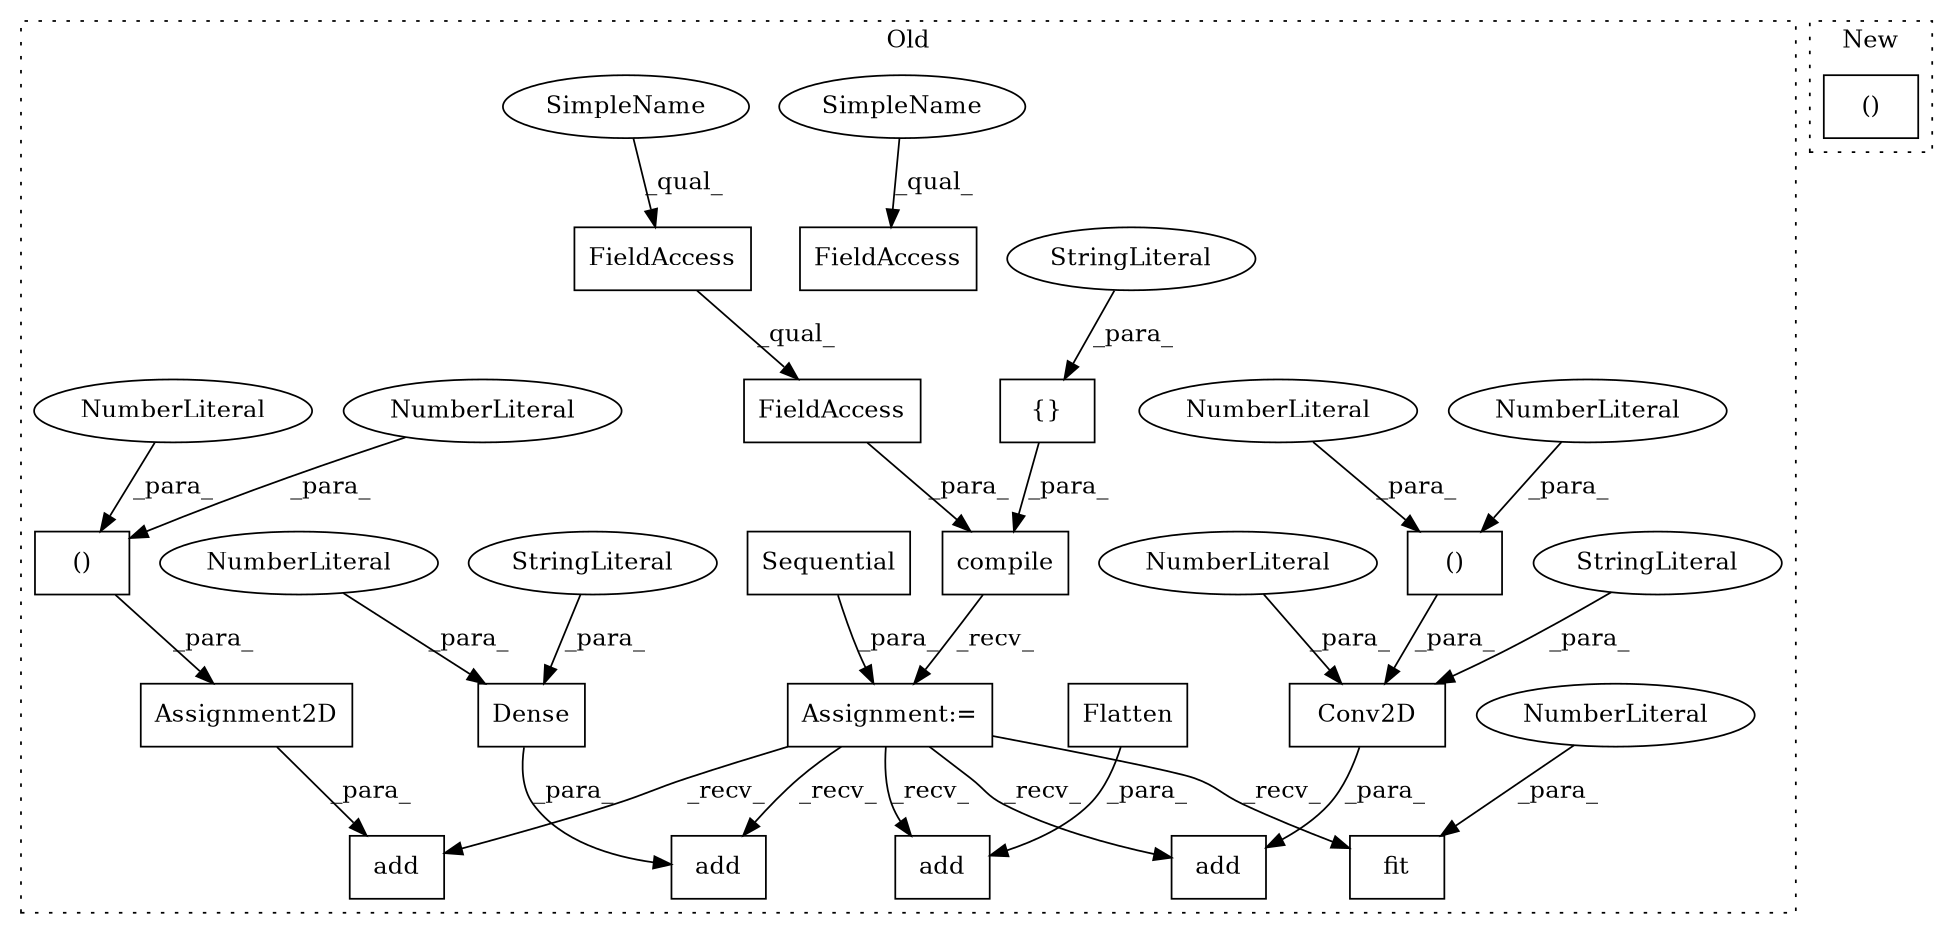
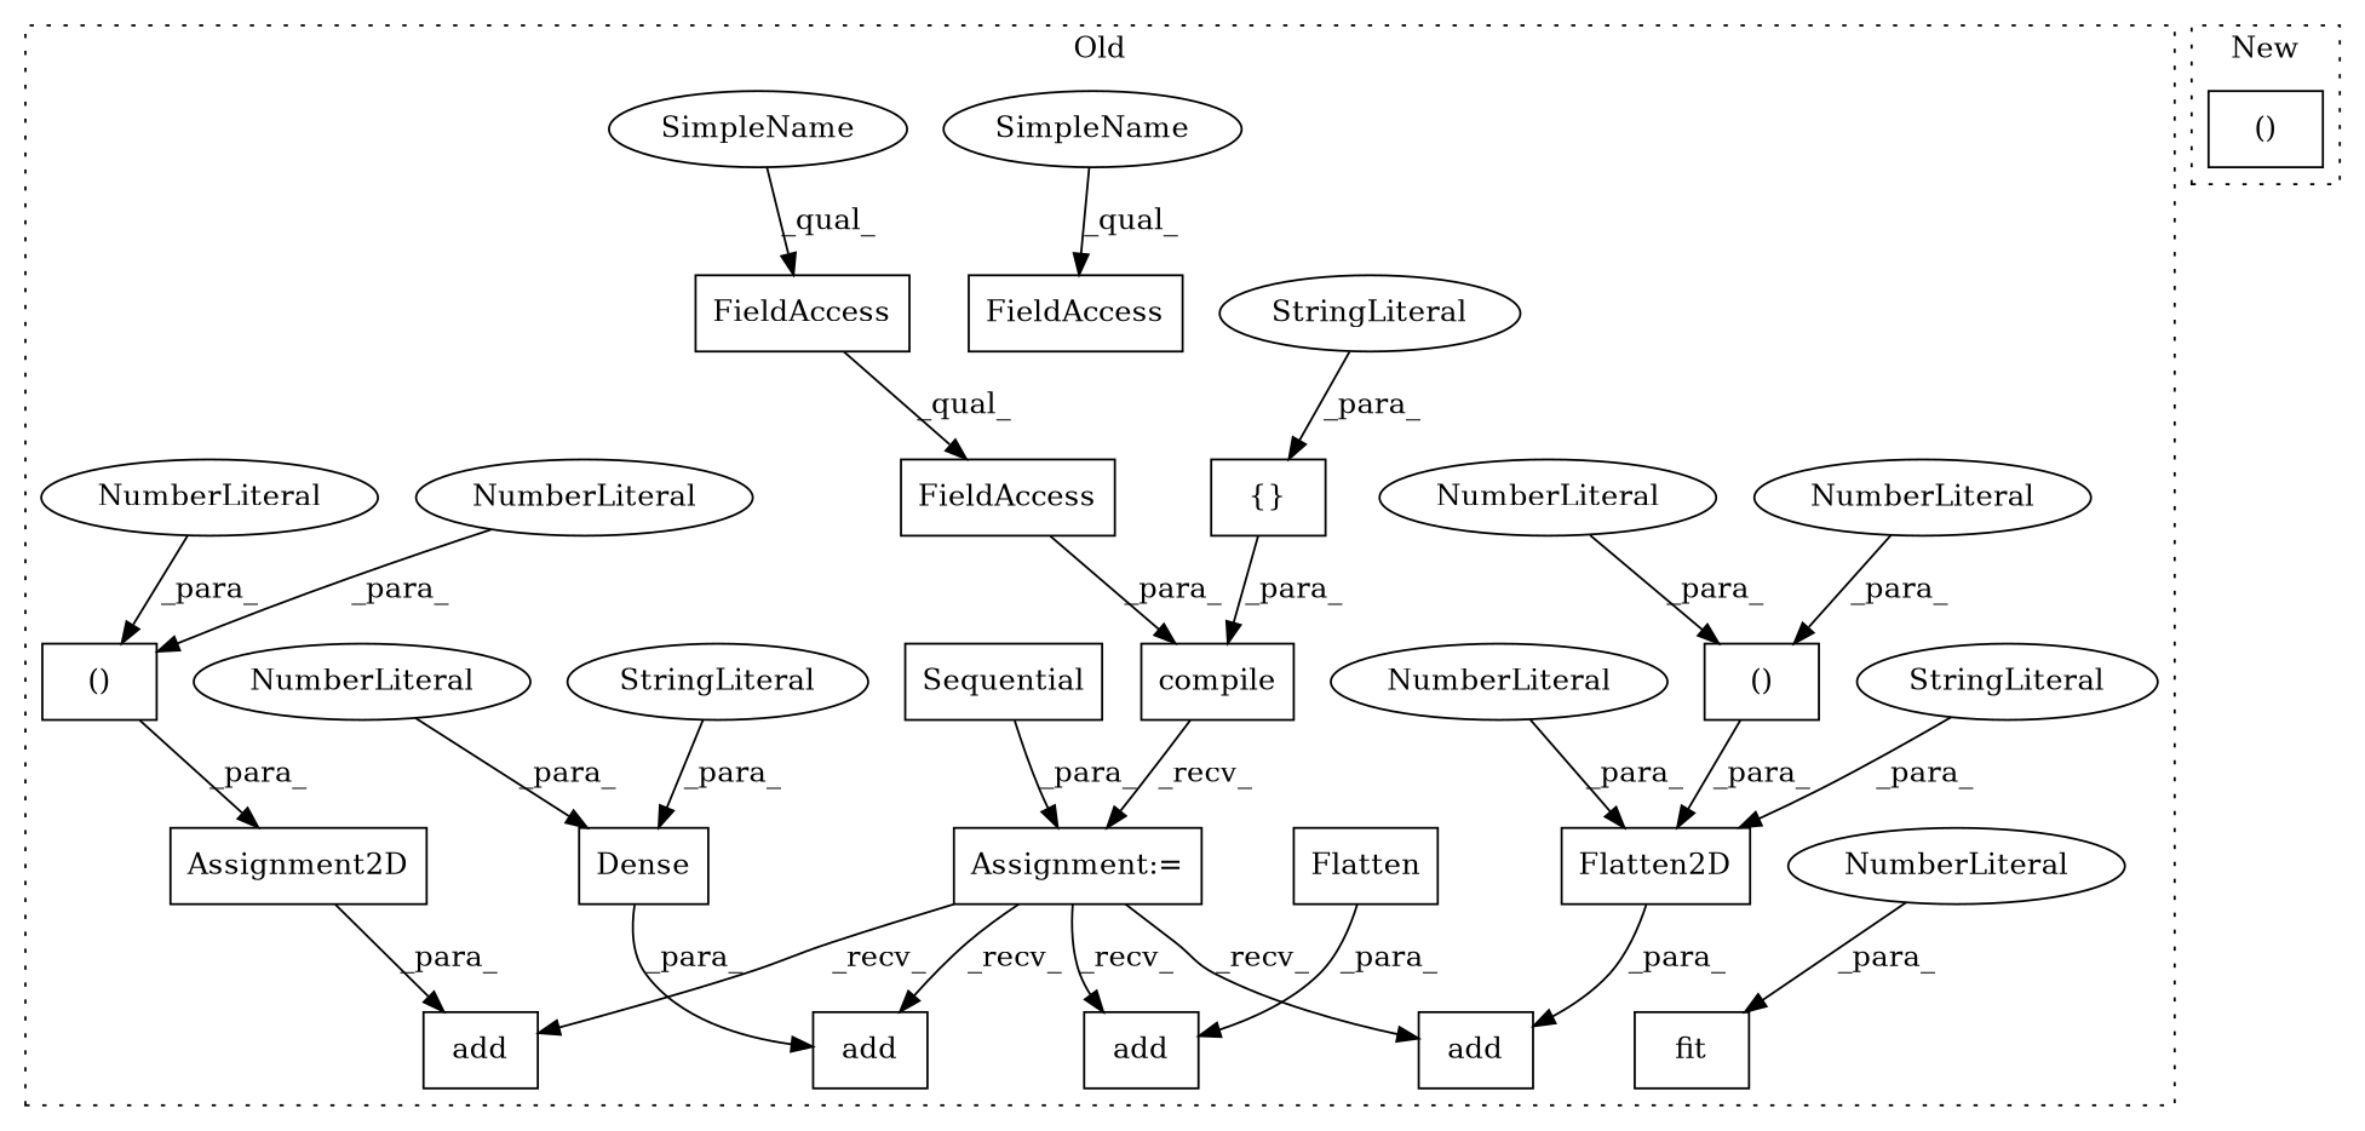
  digraph {
    node [a=32 l=1 s=4312 shape=box]
    n1 [l=9 label=Flatten s=4246]
    n2 [l="4,1" label=add s="4242,4255"]
    n3 [l=12 label=Sequential s=4073]
    n4 [l="4,1" label=add s="4268,4291"]
    n5 [l="6,1" label=Dense s="4272,4290"]
    n6 [l="4,1" label=add s="4190,4229"]
    n7 [a=45 l=9 label=StringLiteral s=4281 shape=ellipse]
    n8 [l="4,1" label=add s="4097,4177"]
    n9 [a=106 l=31 label="()" s=4144]
    n10 [a=34 l=2 label=NumberLiteral s=4159 shape=ellipse]
    n11 [a=34 label=NumberLiteral s=4174 shape=ellipse]
    n12 [a=106 l=15 label="()" s=4212]
    n13 [l="4,1" label=fit s="4473,4505"]
    n14 [a=34 label=NumberLiteral s=4504 shape=ellipse]
-   n15 [l="7,2" label=Conv2D s="4101,4175"]
+   n15 [l="7,2" label=Flatten2D s="4101,4175"]
    n16 [a=34 label=NumberLiteral s=4108 shape=ellipse]
    n17 [a=34 label=NumberLiteral s=4212 shape=ellipse]
    n18 [a=34 label=NumberLiteral s=4226 shape=ellipse]
    n19 [a=45 l=6 label=StringLiteral s=4132 shape=ellipse]
    n20 [l="8,1" label=compile s="4304,4402"]
    n21 [a=4 l="1,1" label="{}" s="4390,4401"]
    n22 [a=45 l=10 label=StringLiteral s=4391 shape=ellipse]
    n23 [a=22 l=37 label=FieldAccess]
    n24 [l="18,2" label=Assignment2D s="4194,4227"]
    n25 [a=22 l=12 label=FieldAccess]
    n26 [a=22 l=16 label=FieldAccess s=4350]
    n27 [a=7 label="Assignment:=" s=4072]
    n28 [a=34 l=2 label=NumberLiteral s=4278 shape=ellipse]
    n29 [a=42 l=5 label=SimpleName s=4350 shape=ellipse]
    n30 [a=42 l=5 label=SimpleName shape=ellipse]
    n31 [a=106 l=20 label="()" s=2372]
    subgraph cluster_1 {
      label=Old
      style=dotted
      n1
      n2
      n3
      n4
      n5
      n6
      n7
      n8
      n9
      n10
      n11
      n12
      n13
      n14
      n15
      n16
      n17
      n18
      n19
      n20
      n21
      n22
      n23
      n24
      n25
      n26
      n27
      n28
      n29
      n30
    }
    subgraph cluster_2 {
      label=New
      style=dotted
      n31
    }
    n1 -> n2 [label=_para_]
    n3 -> n27 [label=_para_]
    n5 -> n4 [label=_para_]
    n7 -> n5 [label=_para_]
    n9 -> n15 [label=_para_]
    n10 -> n9 [label=_para_]
    n11 -> n9 [label=_para_]
    n12 -> n24 [label=_para_]
    n14 -> n13 [label=_para_]
    n15 -> n8 [label=_para_]
    n16 -> n15 [label=_para_]
    n17 -> n12 [label=_para_]
    n18 -> n12 [label=_para_]
    n19 -> n15 [label=_para_]
    n20 -> n27 [label=_recv_]
    n21 -> n20 [label=_para_]
    n22 -> n21 [label=_para_]
    n23 -> n20 [label=_para_]
    n24 -> n6 [label=_para_]
    n25 -> n23 [label=_qual_]
    n27 -> n2 [label=_recv_]
    n27 -> n4 [label=_recv_]
    n27 -> n6 [label=_recv_]
    n27 -> n8 [label=_recv_]
-   n27 -> n13 [label=_recv_]
    n28 -> n5 [label=_para_]
    n29 -> n26 [label=_qual_]
    n30 -> n25 [label=_qual_]
  }
